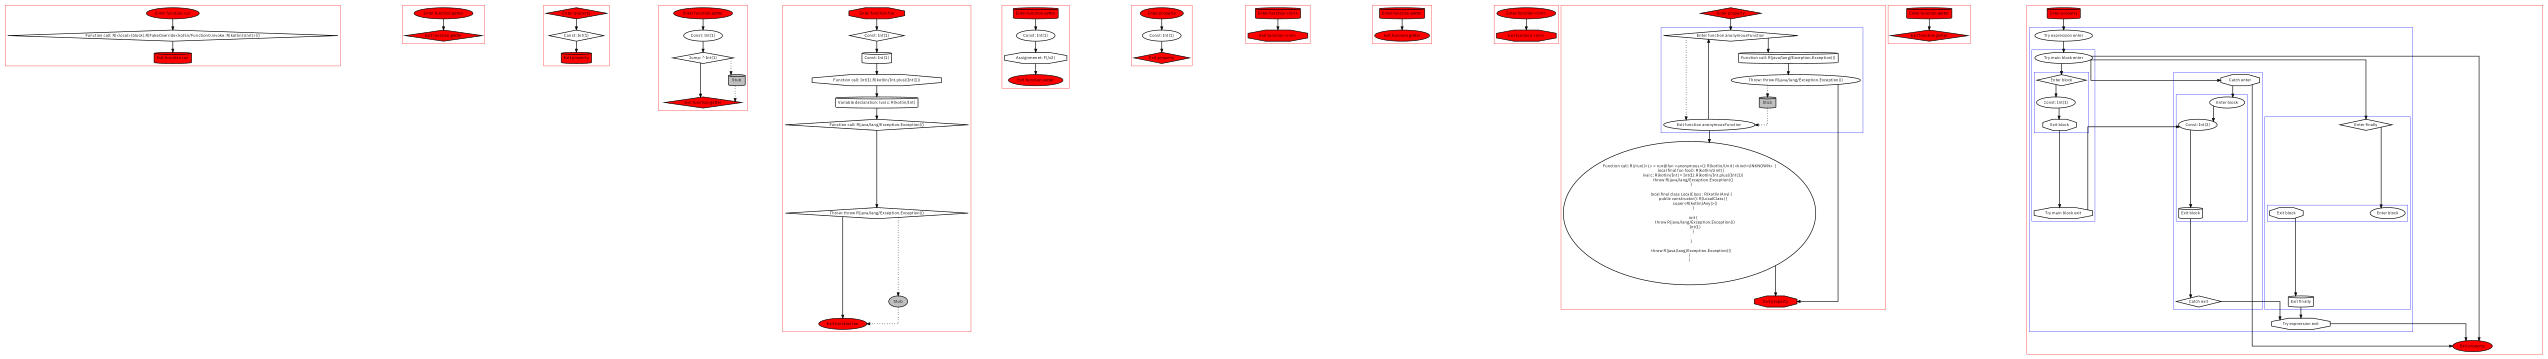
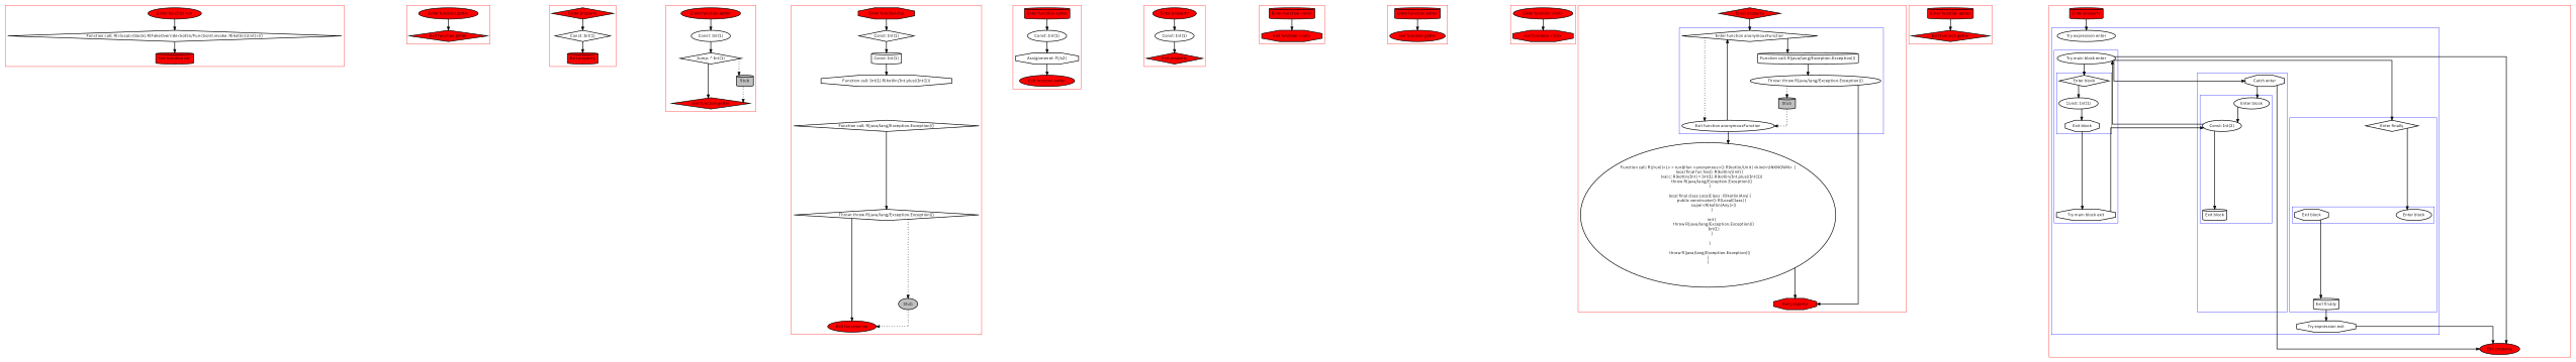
  digraph {
    fontname="IBM Plex Sans"
    nodesep=3
    splines=ortho
    node [fontname="IBM Plex Sans" penwidth=2 shape=ellipse]
    edge [fontname="IBM Plex Sans" penwidth=2]
    n1 [fillcolor=red label="Enter function run" style=filled]
    n2 [label="Function call: R|<local>/block|.R|FakeOverride<kotlin/Function0.invoke: R|kotlin/Unit|>|()" shape=diamond]
    n3 [fillcolor=red label="Exit function run" shape=cylinder style=filled]
    n4 [fillcolor=red label="Enter function getter" style=filled]
    n5 [fillcolor=red label="Exit function getter" shape=diamond style=filled]
    n6 [fillcolor=red label="Enter property" shape=diamond style=filled]
    n7 [label="Const: Int(1)" shape=diamond]
    n8 [fillcolor=red label="Exit property" shape=cylinder style=filled]
    n9 [fillcolor=red label="Enter function getter" style=filled]
    n10 [label="Const: Int(1)"]
    n11 [label="Jump: ^ Int(1)" shape=diamond]
    n12 [fillcolor=gray label=Stub shape=cylinder style=filled]
    n13 [fillcolor=red label="Exit function getter" shape=diamond style=filled]
    n14 [fillcolor=red label="Enter function foo" shape=octagon style=filled]
    n15 [label="Const: Int(1)" shape=diamond]
    n16 [label="Const: Int(1)" shape=cylinder]
    n17 [label="Function call: Int(1).R|kotlin/Int.plus|(Int(1))" shape=octagon]
-   n18 [label="Variable declaration: lval c: R|kotlin/Int|" shape=cylinder]
    n19 [label="Function call: R|java/lang/Exception.Exception|()" shape=diamond]
    n20 [label="Throw: throw R|java/lang/Exception.Exception|()" shape=diamond]
    n21 [fillcolor=gray label=Stub style=filled]
    n22 [fillcolor=red label="Exit function foo" style=filled]
    n23 [fillcolor=red label="Enter function setter" shape=cylinder style=filled]
    n24 [label="Const: Int(1)"]
    n25 [label="Assignmenet: F|/x2|" shape=octagon]
    n26 [fillcolor=red label="Exit function setter" style=filled]
    n27 [fillcolor=red label="Enter property" style=filled]
    n28 [label="Const: Int(1)"]
    n29 [fillcolor=red label="Exit property" shape=diamond style=filled]
    n30 [fillcolor=red label="Enter function <init>" shape=cylinder style=filled]
    n31 [fillcolor=red label="Exit function <init>" shape=octagon style=filled]
    n32 [fillcolor=red label="Enter function getter" shape=cylinder style=filled]
    n33 [fillcolor=red label="Exit function getter" style=filled]
    n34 [fillcolor=red label="Enter function <init>" style=filled]
    n35 [fillcolor=red label="Exit function <init>" shape=octagon style=filled]
    n36 [label="Enter function anonymousFunction" shape=diamond]
    n37 [label="Function call: R|java/lang/Exception.Exception|()" shape=cylinder]
    n38 [label="Throw: throw R|java/lang/Exception.Exception|()"]
    n39 [fillcolor=gray label=Stub shape=cylinder style=filled]
    n40 [label="Exit function anonymousFunction"]
    n41 [fillcolor=red label="Enter property" shape=diamond style=filled]
    n42 [label="Function call: R|/run|(<L> = run@fun <anonymous>(): R|kotlin/Unit| <kind=UNKNOWN>  {\n    local final fun foo(): R|kotlin/Unit| {\n        lval c: R|kotlin/Int| = Int(1).R|kotlin/Int.plus|(Int(1))\n        throw R|java/lang/Exception.Exception|()\n    }\n\n    local final class LocalClass : R|kotlin/Any| {\n        public constructor(): R|LocalClass| {\n            super<R|kotlin/Any|>()\n        }\n\n        init {\n            throw R|java/lang/Exception.Exception|()\n            Int(1)\n        }\n\n    }\n\n    throw R|java/lang/Exception.Exception|()\n}\n)"]
    n43 [fillcolor=red label="Exit property" shape=octagon style=filled]
    n44 [fillcolor=red label="Enter function getter" shape=cylinder style=filled]
    n45 [fillcolor=red label="Exit function getter" shape=diamond style=filled]
    n46 [label="Enter block" shape=diamond]
    n47 [label="Const: Int(1)"]
    n48 [label="Exit block" shape=octagon]
    n49 [label="Try main block enter"]
    n50 [label="Try main block exit" shape=octagon]
    n51 [label="Enter block"]
    n52 [label="Exit block" shape=octagon]
    n53 [label="Enter finally" shape=diamond]
    n54 [label="Exit finally" shape=cylinder]
    n55 [label="Enter block"]
    n56 [label="Const: Int(2)"]
    n57 [label="Exit block" shape=cylinder]
    n58 [label="Catch enter" shape=octagon]
-   n59 [label="Catch exit" shape=diamond]
    n60 [label="Try expression enter"]
    n61 [label="Try expression exit" shape=octagon]
    n62 [fillcolor=red label="Enter property" shape=cylinder style=filled]
    n63 [fillcolor=red label="Exit property" style=filled]
    subgraph cluster_1 {
      color=red
      n1
      n2
      n3
    }
    subgraph cluster_2 {
      color=red
      n4
      n5
    }
    subgraph cluster_3 {
      color=red
      n6
      n7
      n8
    }
    subgraph cluster_4 {
      color=red
      n9
      n10
      n11
      n12
      n13
    }
    subgraph cluster_5 {
      color=red
      n14
      n15
      n16
      n17
-     n18
      n19
      n20
      n21
      n22
    }
    subgraph cluster_6 {
      color=red
      n23
      n24
      n25
      n26
    }
    subgraph cluster_7 {
      color=red
      n27
      n28
      n29
    }
    subgraph cluster_8 {
      color=red
      n30
      n31
    }
    subgraph cluster_9 {
      color=red
      n32
      n33
    }
    subgraph cluster_10 {
      color=red
      n34
      n35
    }
    subgraph cluster_11 {
      color=red
      n41
      n42
      n43
      subgraph cluster_12 {
        color=blue
        n36
        n37
        n38
        n39
        n40
      }
    }
    subgraph cluster_13 {
      color=red
      n44
      n45
    }
    subgraph cluster_14 {
      color=red
      n62
      n63
      subgraph cluster_15 {
        color=blue
        n60
        n61
        subgraph cluster_16 {
          color=blue
          n49
          n50
          subgraph cluster_17 {
            color=blue
            n46
            n47
            n48
          }
        }
        subgraph cluster_18 {
          color=blue
          n53
          n54
          subgraph cluster_19 {
            color=blue
            n51
            n52
          }
        }
        subgraph cluster_20 {
          color=blue
          n58
-         n59
          subgraph cluster_21 {
            color=blue
            n55
            n56
            n57
          }
        }
      }
    }
    n1 -> n2
    n2 -> n3
    n4 -> n5
    n6 -> n7
    n7 -> n8
    n9 -> n10
    n10 -> n11
    n11 -> n12 [style=dotted]
    n11 -> n13
    n12 -> n13 [style=dotted]
    n14 -> n15
    n15 -> n16
    n16 -> n17
-   n17 -> n18
-   n18 -> n19
    n19 -> n20
    n20 -> n21 [style=dotted]
    n20 -> n22
    n21 -> n22 [style=dotted]
    n23 -> n24
    n24 -> n25
    n25 -> n26
    n27 -> n28
    n28 -> n29
    n30 -> n31
    n32 -> n33
    n34 -> n35
    n36 -> n37
    n36 -> n40 [style=dotted]
    n37 -> n38
    n38 -> n39 [style=dotted]
    n38 -> n43
    n39 -> n40 [style=dotted]
    n40 -> n36
    n40 -> n42
    n41 -> n36
    n42 -> n43
    n44 -> n45
    n46 -> n47
    n47 -> n48
    n48 -> n50
    n49 -> n46
    n49 -> n53
    n49 -> n58
    n49 -> n63
    n50 -> n56
    n52 -> n54
    n53 -> n51
    n54 -> n61
    n55 -> n56
    n56 -> n57
-   n57 -> n59
    n58 -> n55
    n58 -> n63
-   n59 -> n61
-   n60 -> n49
+   n56 -> n49
    n61 -> n63
    n62 -> n60
  }
